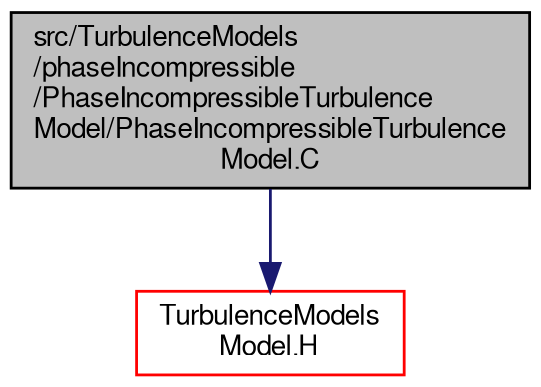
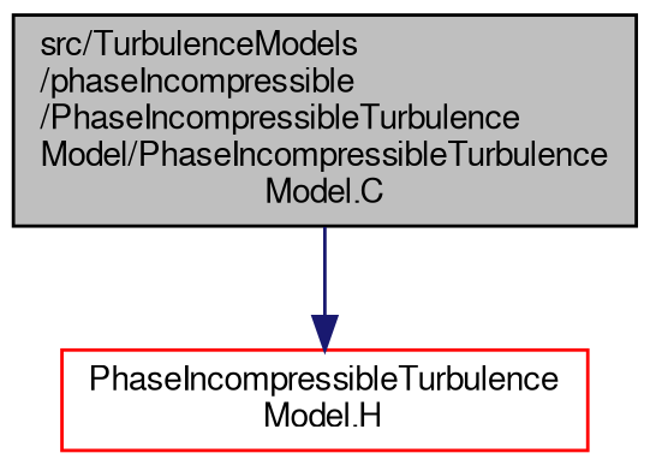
  digraph {
    node [fontname=FreeSans fontsize=10 shape=record]
    n1 [color=black fillcolor=grey75 fontcolor=black height=0.2 label="src/TurbulenceModels\l/phaseIncompressible\l/PhaseIncompressibleTurbulence\lModel/PhaseIncompressibleTurbulence\lModel.C" style=filled width=0.4]
-   n2 [color=red height=0.2 label="TurbulenceModels\lModel.H" width=0.4]
+   n2 [color=red height=0.2 label="PhaseIncompressibleTurbulence\lModel.H" width=0.4]
    n1 -> n2 [color=midnightblue fontname=FreeSans fontsize=10 labelfontname=FreeSans labelfontsize=10 style=solid]
  }
